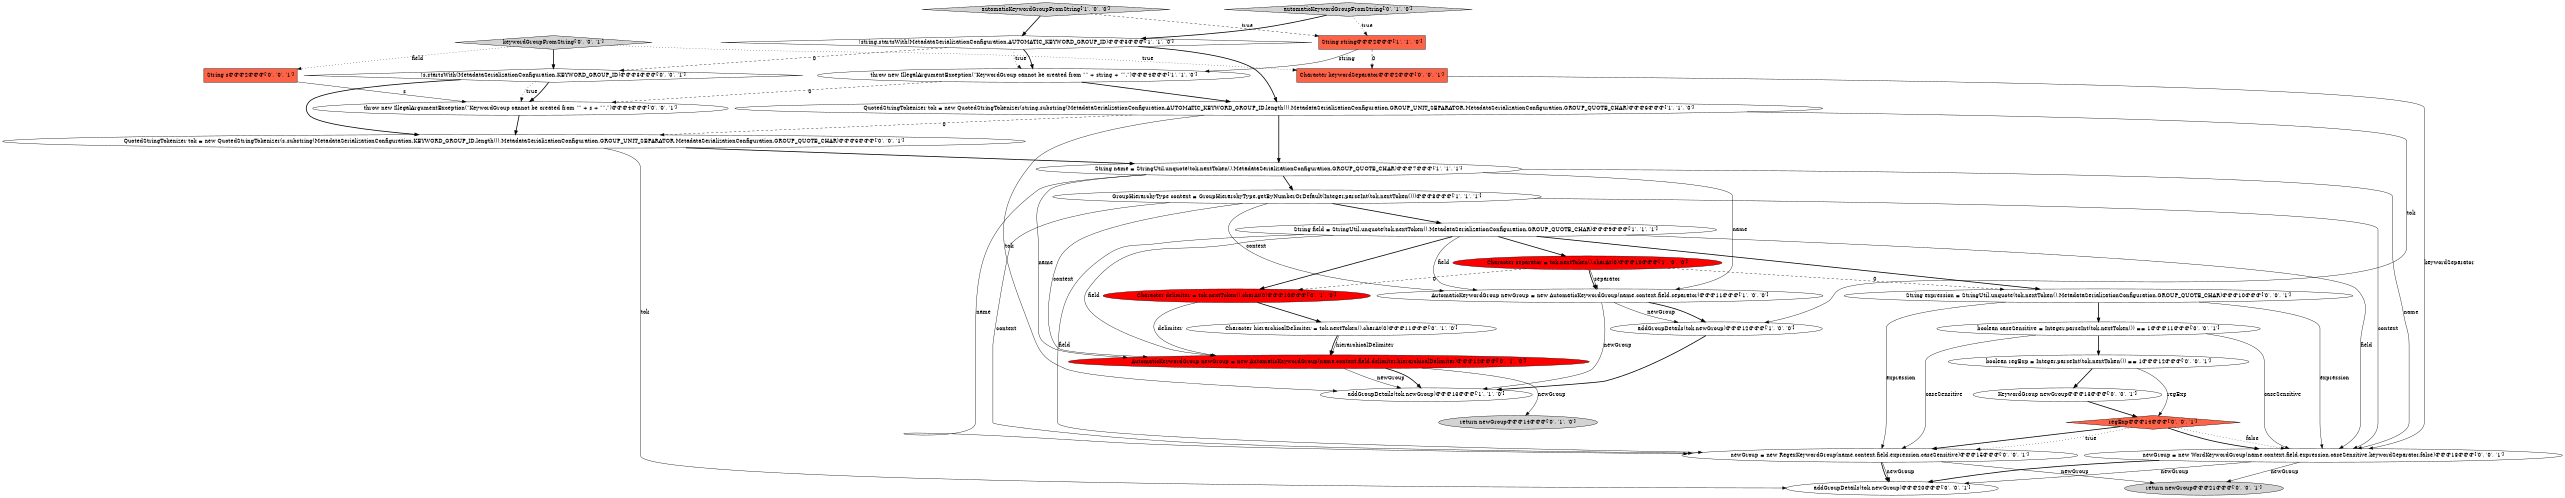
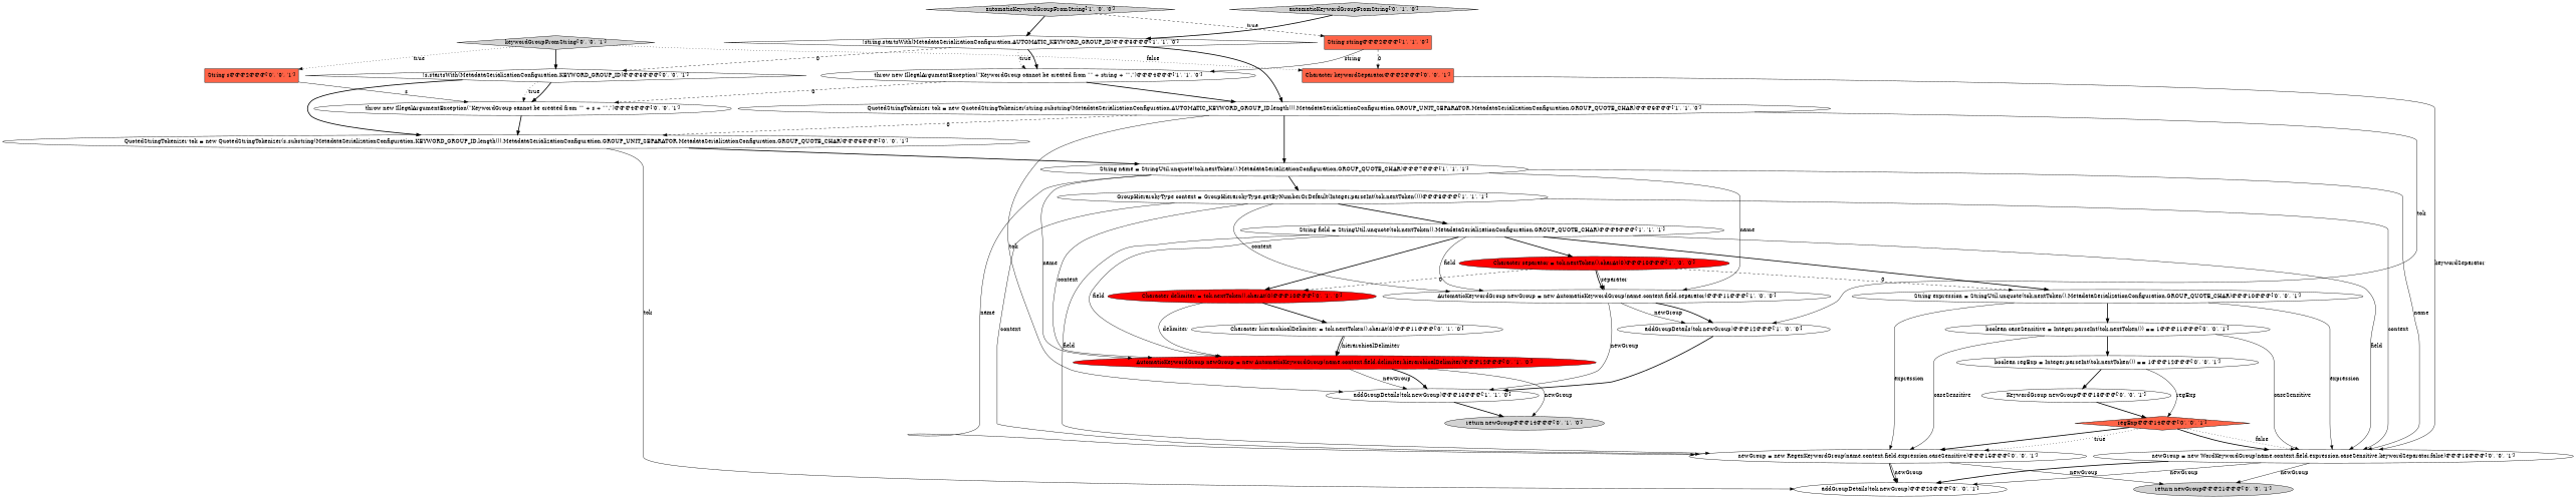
  digraph {
    fontname="DejaVu Serif"
    node [fillcolor=white fontname="DejaVu Serif" shape=ellipse style=filled]
    edge [fontname="DejaVu Serif" style=solid]
    n1 [label="Character hierarchicalDelimiter = tok.nextToken().charAt(0)@@@11@@@['0', '1', '0']"]
    n2 [fillcolor=red label="AutomaticKeywordGroup newGroup = new AutomaticKeywordGroup(name,context,field,delimiter,hierarchicalDelimiter)@@@12@@@['0', '1', '0']"]
    n3 [fillcolor=lightgray label="return newGroup@@@14@@@['0', '1', '0']"]
    n4 [label="addGroupDetails(tok,newGroup)@@@13@@@['1', '1', '0']"]
    n5 [fillcolor=tomato label="String string@@@2@@@['1', '1', '0']" shape=box]
    n6 [fillcolor=tomato label="Character keywordSeparator@@@2@@@['0', '0', '1']" shape=box]
    n7 [label="throw new IllegalArgumentException(\"KeywordGroup cannot be created from \"\" + string + \"\".\")@@@4@@@['1', '1', '0']"]
    n8 [label="newGroup = new WordKeywordGroup(name,context,field,expression,caseSensitive,keywordSeparator,false)@@@18@@@['0', '0', '1']"]
    n9 [label="throw new IllegalArgumentException(\"KeywordGroup cannot be created from \"\" + s + \"\".\")@@@4@@@['0', '0', '1']"]
    n10 [label="QuotedStringTokenizer tok = new QuotedStringTokenizer(string.substring(MetadataSerializationConfiguration.AUTOMATIC_KEYWORD_GROUP_ID.length()),MetadataSerializationConfiguration.GROUP_UNIT_SEPARATOR,MetadataSerializationConfiguration.GROUP_QUOTE_CHAR)@@@6@@@['1', '1', '0']"]
    n11 [label="String field = StringUtil.unquote(tok.nextToken(),MetadataSerializationConfiguration.GROUP_QUOTE_CHAR)@@@9@@@['1', '1', '1']"]
    n12 [label="String expression = StringUtil.unquote(tok.nextToken(),MetadataSerializationConfiguration.GROUP_QUOTE_CHAR)@@@10@@@['0', '0', '1']"]
    n13 [label="AutomaticKeywordGroup newGroup = new AutomaticKeywordGroup(name,context,field,separator)@@@11@@@['1', '0', '0']"]
    n14 [fillcolor=red label="Character delimiter = tok.nextToken().charAt(0)@@@10@@@['0', '1', '0']"]
    n15 [fillcolor=red label="Character separator = tok.nextToken().charAt(0)@@@10@@@['1', '0', '0']"]
    n16 [label="newGroup = new RegexKeywordGroup(name,context,field,expression,caseSensitive)@@@15@@@['0', '0', '1']"]
    n17 [label="boolean caseSensitive = Integer.parseInt(tok.nextToken()) == 1@@@11@@@['0', '0', '1']"]
    n18 [label="addGroupDetails(tok,newGroup)@@@12@@@['1', '0', '0']"]
    n19 [fillcolor=lightgray label="return newGroup@@@21@@@['0', '0', '1']"]
    n20 [label="addGroupDetails(tok,newGroup)@@@20@@@['0', '0', '1']"]
    n21 [label="KeywordGroup newGroup@@@13@@@['0', '0', '1']"]
    n22 [fillcolor=tomato label="regExp@@@14@@@['0', '0', '1']" shape=diamond]
    n23 [label="!s.startsWith(MetadataSerializationConfiguration.KEYWORD_GROUP_ID)@@@3@@@['0', '0', '1']" shape=diamond]
    n24 [label="QuotedStringTokenizer tok = new QuotedStringTokenizer(s.substring(MetadataSerializationConfiguration.KEYWORD_GROUP_ID.length()),MetadataSerializationConfiguration.GROUP_UNIT_SEPARATOR,MetadataSerializationConfiguration.GROUP_QUOTE_CHAR)@@@6@@@['0', '0', '1']"]
    n25 [label="String name = StringUtil.unquote(tok.nextToken(),MetadataSerializationConfiguration.GROUP_QUOTE_CHAR)@@@7@@@['1', '1', '1']"]
    n26 [label="GroupHierarchyType context = GroupHierarchyType.getByNumberOrDefault(Integer.parseInt(tok.nextToken()))@@@8@@@['1', '1', '1']"]
    n27 [label="!string.startsWith(MetadataSerializationConfiguration.AUTOMATIC_KEYWORD_GROUP_ID)@@@3@@@['1', '1', '0']" shape=diamond]
    n28 [fillcolor=tomato label="String s@@@2@@@['0', '0', '1']" shape=box]
    n29 [label="boolean regExp = Integer.parseInt(tok.nextToken()) == 1@@@12@@@['0', '0', '1']"]
    n30 [fillcolor=lightgray label="keywordGroupFromString['0', '0', '1']" shape=diamond]
    n31 [fillcolor=lightgray label="automaticKeywordGroupFromString['1', '0', '0']" shape=diamond]
    n32 [fillcolor=lightgray label="automaticKeywordGroupFromString['0', '1', '0']" shape=diamond]
    n1 -> n2 [style=bold]
    n1 -> n2 [label=hierarchicalDelimiter]
    n2 -> n3 [label=newGroup]
    n2 -> n4 [label=newGroup]
    n2 -> n4 [style=bold]
+   n4 -> n3 [style=bold]
    n5 -> n6 [label=0 style=dashed]
    n5 -> n7 [label=string]
    n6 -> n8 [label=keywordSeparator]
    n7 -> n9 [label=0 style=dashed]
    n7 -> n10 [style=bold]
    n8 -> n19 [label=newGroup]
    n8 -> n20 [label=newGroup]
    n8 -> n20 [style=bold]
    n9 -> n24 [style=bold]
    n10 -> n4 [label=tok]
    n10 -> n18 [label=tok]
    n10 -> n24 [label=0 style=dashed]
    n10 -> n25 [style=bold]
    n11 -> n2 [label=field]
    n11 -> n8 [label=field]
    n11 -> n12 [style=bold]
    n11 -> n13 [label=field]
    n11 -> n14 [style=bold]
    n11 -> n15 [style=bold]
    n11 -> n16 [label=field]
    n12 -> n8 [label=expression]
    n12 -> n16 [label=expression]
    n12 -> n17 [style=bold]
    n13 -> n4 [label=newGroup]
    n13 -> n18 [style=bold]
    n13 -> n18 [label=newGroup]
    n14 -> n1 [style=bold]
    n14 -> n2 [label=delimiter]
    n15 -> n12 [label=0 style=dashed]
    n15 -> n13 [style=bold]
    n15 -> n13 [label=separator]
    n15 -> n14 [label=0 style=dashed]
    n16 -> n19 [label=newGroup]
    n16 -> n20 [label=newGroup]
    n16 -> n20 [style=bold]
    n17 -> n8 [label=caseSensitive]
    n17 -> n16 [label=caseSensitive]
    n17 -> n29 [style=bold]
    n18 -> n4 [style=bold]
    n21 -> n22 [style=bold]
    n22 -> n8 [label=false style=dotted]
    n22 -> n8 [style=bold]
    n22 -> n16 [label=true style=dotted]
    n22 -> n16 [style=bold]
    n23 -> n9 [label=true style=dotted]
    n23 -> n9 [style=bold]
    n23 -> n24 [style=bold]
    n24 -> n20 [label=tok]
    n24 -> n25 [style=bold]
    n25 -> n2 [label=name]
    n25 -> n8 [label=name]
    n25 -> n13 [label=name]
    n25 -> n16 [label=name]
    n25 -> n26 [style=bold]
    n26 -> n2 [label=context]
    n26 -> n8 [label=context]
    n26 -> n11 [style=bold]
    n26 -> n13 [label=context]
    n26 -> n16 [label=context]
    n27 -> n7 [style=bold]
    n27 -> n7 [label=true style=dotted]
    n27 -> n10 [style=bold]
    n27 -> n23 [label=0 style=dashed]
    n28 -> n9 [label=s]
    n29 -> n21 [style=bold]
    n29 -> n22 [label=regExp]
-   n30 -> n6 [label=true style=dotted]
+   n30 -> n6 [label=false style=dotted]
    n30 -> n23 [style=bold]
-   n30 -> n28 [label=field style=dotted]
+   n30 -> n28 [label=true style=dotted]
    n31 -> n5 [label=true style=dashed]
    n31 -> n27 [style=bold]
-   n32 -> n5 [label=true style=dotted]
    n32 -> n27 [style=bold]
  }
